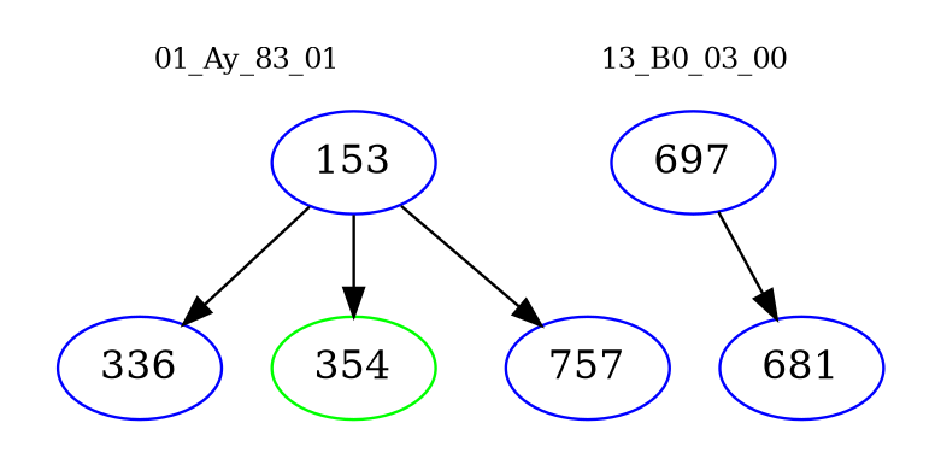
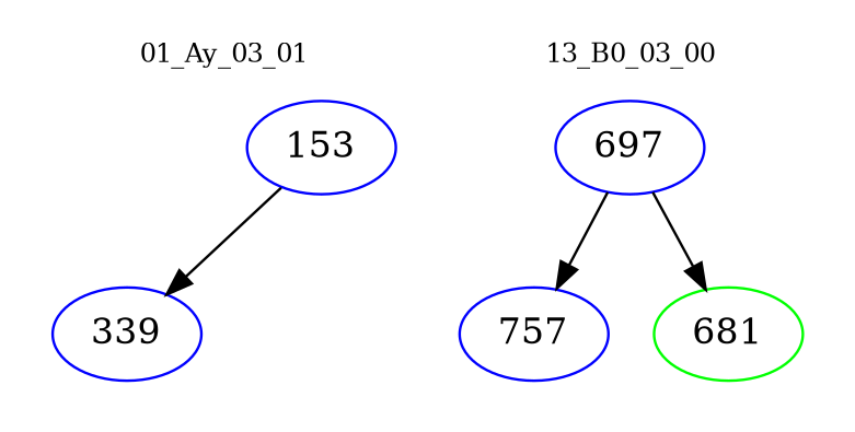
  digraph {
    node [color=blue]
    edge [color=black]
    n1 [label=153]
-   n2 [label=336]
-   n3 [color=green label=354]
+   n2 [label=339]
    n4 [label=697]
    n5 [label=757]
-   n6 [label=681]
+   n6 [color=green label=681]
    subgraph cluster_1 {
      color=white
      fontsize=10
-     label="01_Ay_83_01"
+     label="01_Ay_03_01"
      n1
      n2
-     n3
    }
    subgraph cluster_2 {
      color=white
      fontsize=10
      label="13_B0_03_00"
      n4
      n5
      n6
    }
    n1 -> n2
-   n1 -> n3
-   n1 -> n5
+   n4 -> n5
    n4 -> n6
  }
